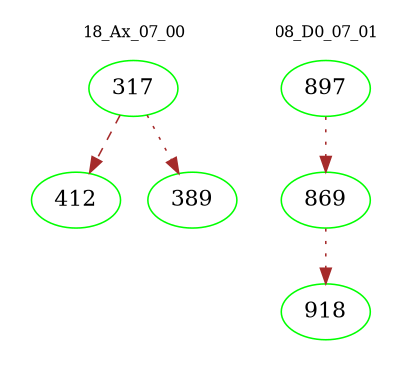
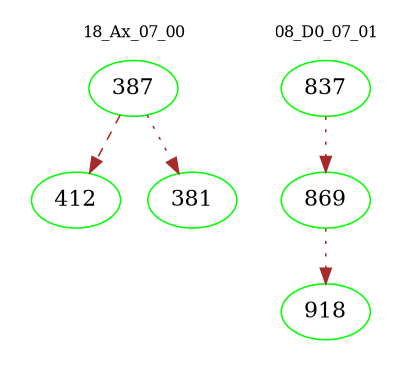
  digraph {
    node [color=green]
    edge [color=brown style=dotted]
    n1 [label=412]
-   n2 [label=317]
-   n3 [label=389]
-   n4 [label=897]
+   n2 [label=387]
+   n3 [label=381]
+   n4 [label=837]
    n5 [label=869]
    n6 [label=918]
    subgraph cluster_1 {
      color=white
      fontsize=10
      label="18_Ax_07_00"
      n1
      n2
      n3
    }
    subgraph cluster_2 {
      color=white
      fontsize=10
      label="08_D0_07_01"
      n4
      n5
      n6
    }
    n2 -> n1 [style=dashed]
    n2 -> n3
    n4 -> n5
    n5 -> n6
  }
